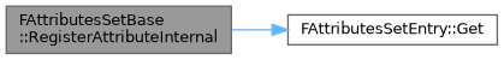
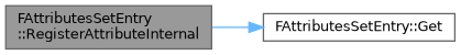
  digraph {
    rankdir=LR
    node [fontname=Helvetica fontsize=10 shape=box style=filled]
-   n1 [color=gray40 fillcolor=grey60 fontcolor=black height=0.2 label="FAttributesSetBase\l::RegisterAttributeInternal" width=0.4]
+   n1 [color=gray40 fillcolor=grey60 fontcolor=black height=0.2 label="FAttributesSetEntry\l::RegisterAttributeInternal" width=0.4]
    n2 [color=grey40 fillcolor=white height=0.2 label="FAttributesSetEntry::Get" width=0.4]
    n1 -> n2 [color=steelblue1 fontname=Helvetica fontsize=10 labelfontname=Helvetica labelfontsize=10 style=solid]
  }
